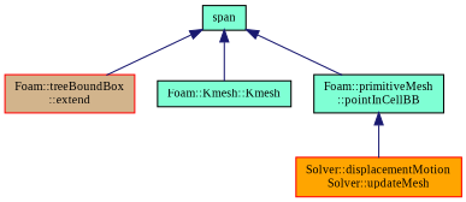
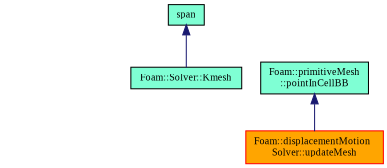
  digraph {
    fontname="Liberation Serif"
    rankdir=TB
    node [color=black fillcolor=aquamarine fontname="Liberation Serif" fontsize=10 shape=record style=filled]
    edge [color=midnightblue dir=back fontname="Liberation Serif" fontsize=10 labelfontname=FreeSans labelfontsize=10 style=solid]
    n1 [fontcolor=black height=0.2 label=span width=0.4]
-   n2 [color=red fillcolor=tan height=0.2 label="Foam::treeBoundBox\l::extend" width=0.4]
-   n3 [height=0.2 label="Foam::Kmesh::Kmesh" width=0.4]
+   n3 [height=0.2 label="Foam::Solver::Kmesh" width=0.4]
    n4 [height=0.2 label="Foam::primitiveMesh\l::pointInCellBB" width=0.4]
-   n5 [color=red fillcolor=orange height=0.2 label="Solver::displacementMotion\lSolver::updateMesh" width=0.4]
-   n1 -> n2
+   n5 [color=red fillcolor=orange height=0.2 label="Foam::displacementMotion\lSolver::updateMesh" width=0.4]
    n1 -> n3
-   n1 -> n4
    n4 -> n5
  }
